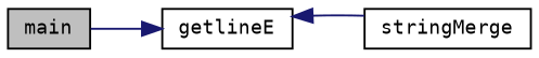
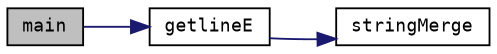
  digraph {
    fontname="DejaVu Sans Mono"
    rankdir=LR
    node [color=black fillcolor=white fontname="DejaVu Sans Mono" fontsize=10 shape=record style=filled]
    edge [color=midnightblue fontname="DejaVu Sans Mono" fontsize=10 labelfontname=Helvetica labelfontsize=10 style=solid]
    n1 [fillcolor=grey75 fontcolor=black height=0.2 label=main width=0.4]
    n2 [height=0.2 label=getlineE width=0.4]
    n3 [height=0.2 label=stringMerge width=0.4]
    n1 -> n2
-   n3 -> n2
+   n2 -> n3
  }
